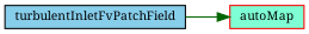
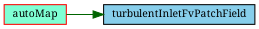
  digraph {
    rankdir=LR
    fontname="Noto Serif"
    node [fontname="Noto Serif" fontsize=10 shape=record style=filled]
    n1 [color=black fillcolor=skyblue fontcolor=black height=0.2 label=turbulentInletFvPatchField width=0.4]
    n2 [color=red height=0.2 label=autoMap width=0.4 fillcolor=aquamarine]
-   n1 -> n2 [color=darkgreen fontname="Noto Serif" fontsize=10 labelfontname=FreeSans labelfontsize=10 style=solid]
+   n2 -> n1 [color=darkgreen fontname="Noto Serif" fontsize=10 labelfontname=FreeSans labelfontsize=10 style=solid]
  }
